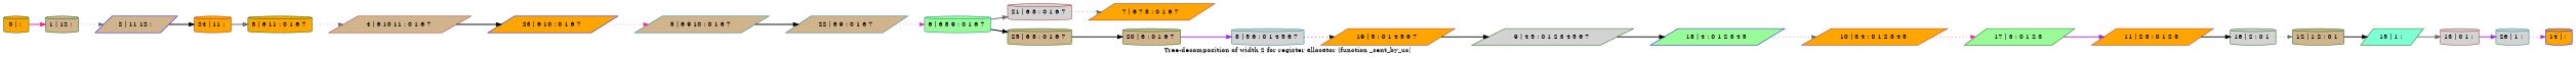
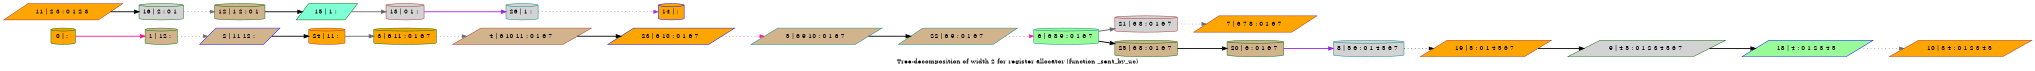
  digraph {
    label="Tree-decomposition of width 2 for register allocator (function _sent_by_uc)"
    rankdir=LR
    node [color=darkgreen fillcolor=orange shape=cylinder style=filled]
    edge [color=black style=bold]
    n1 [label="0 | : "]
    n2 [fillcolor=tan label="1 | 12 : "]
    n3 [color=blue fillcolor=tan label="2 | 11 12 : " shape=parallelogram]
    n4 [color=brown label="24 | 11 : "]
    n5 [label="3 | 6 11 : 0 1 6 7 "]
    n6 [color=brown fillcolor=tan label="4 | 6 10 11 : 0 1 6 7 " shape=parallelogram]
    n7 [color=blue label="23 | 6 10 : 0 1 6 7 " shape=parallelogram]
    n8 [color=teal fillcolor=tan label="5 | 6 9 10 : 0 1 6 7 " shape=parallelogram]
    n9 [color=teal fillcolor=tan label="22 | 6 9 : 0 1 6 7 " shape=parallelogram]
    n10 [color=teal fillcolor=palegreen label="6 | 6 8 9 : 0 1 6 7 "]
    n11 [color=brown fillcolor=lightgrey label="21 | 6 8 : 0 1 6 7 "]
    n12 [fillcolor=tan label="25 | 6 8 : 0 1 6 7 "]
    n13 [color=brown label="7 | 6 7 8 : 0 1 6 7 " shape=parallelogram]
    n14 [fillcolor=tan label="20 | 6 : 0 1 6 7 "]
    n15 [color=teal fillcolor=lightgrey label="8 | 5 6 : 0 1 4 5 6 7 "]
    n16 [color=brown label="19 | 5 : 0 1 4 5 6 7 " shape=parallelogram]
    n17 [fillcolor=lightgrey label="9 | 4 5 : 0 1 2 3 4 5 6 7 " shape=parallelogram]
    n18 [color=blue fillcolor=palegreen label="18 | 4 : 0 1 2 3 4 5 " shape=parallelogram]
    n19 [color=brown label="10 | 3 4 : 0 1 2 3 4 5 " shape=parallelogram]
-   n20 [fillcolor=palegreen label="17 | 3 : 0 1 2 3 " shape=parallelogram]
    n21 [color=brown label="11 | 2 3 : 0 1 2 3 " shape=parallelogram]
    n22 [fillcolor=lightgrey label="16 | 2 : 0 1 "]
    n23 [fillcolor=tan label="12 | 1 2 : 0 1 "]
    n24 [fillcolor=aquamarine label="15 | 1 : " shape=parallelogram]
    n25 [color=brown fillcolor=lightgrey label="13 | 0 1 : "]
    n26 [color=teal fillcolor=lightgrey label="26 | 1 : "]
    n27 [color=blue label="14 | : "]
    n1 -> n2 [color=deeppink]
    n2 -> n3 [color=gray40 style=dotted]
    n3 -> n4
    n4 -> n5 [color=gray40]
    n5 -> n6 [color=gray40 style=dotted]
    n6 -> n7
    n7 -> n8 [color=deeppink style=dotted]
    n8 -> n9
    n9 -> n10 [color=deeppink style=dotted]
    n10 -> n11 [color=gray40]
    n10 -> n12
    n11 -> n13 [color=gray40 style=dotted]
    n12 -> n14
    n14 -> n15 [color=purple]
    n15 -> n16 [style=dotted]
    n16 -> n17
    n17 -> n18
    n18 -> n19 [color=gray40 style=dotted]
-   n19 -> n20 [color=deeppink style=dotted]
-   n20 -> n21 [color=purple]
    n21 -> n22
    n22 -> n23 [color=gray40 style=dotted]
    n23 -> n24
    n24 -> n25 [color=gray40]
    n25 -> n26 [color=purple]
    n26 -> n27 [color=purple style=dotted]
  }
